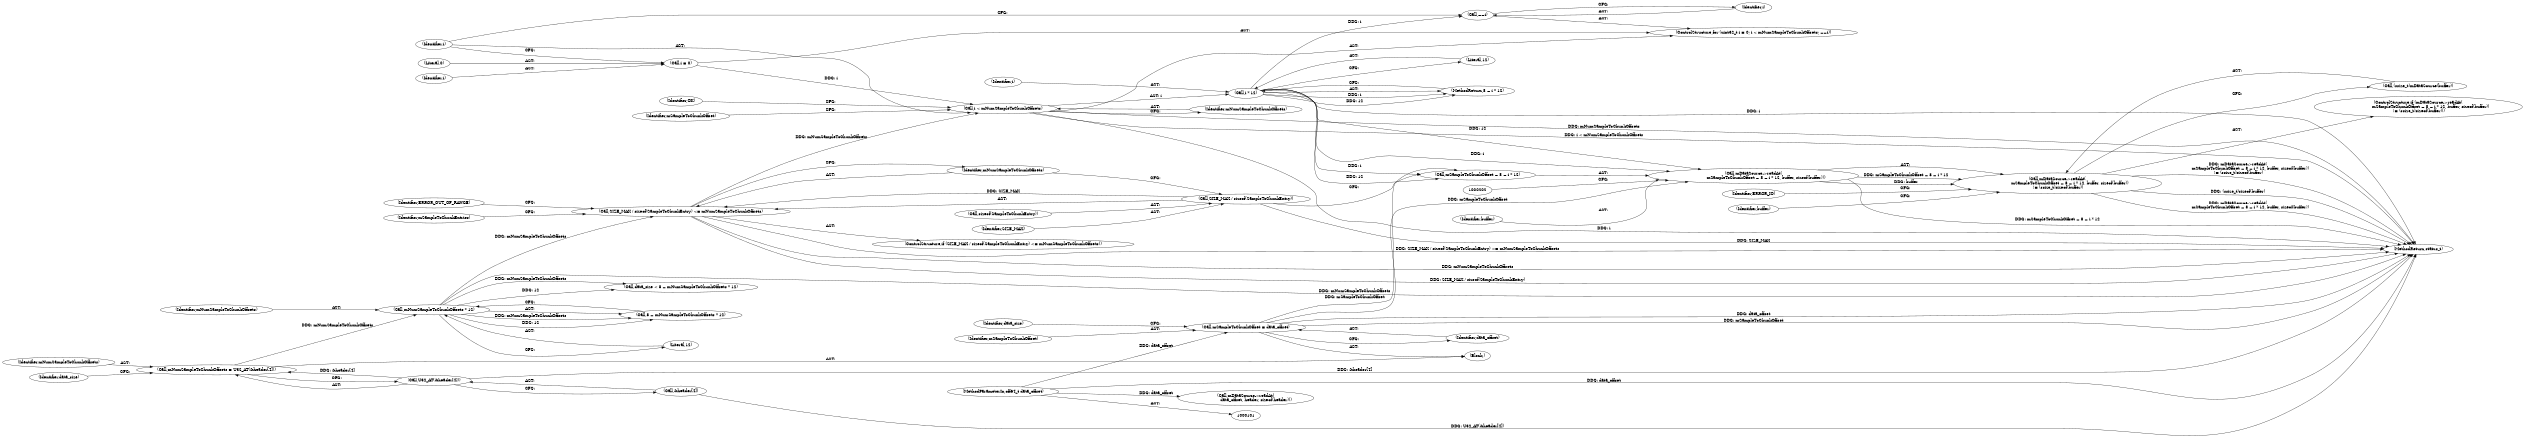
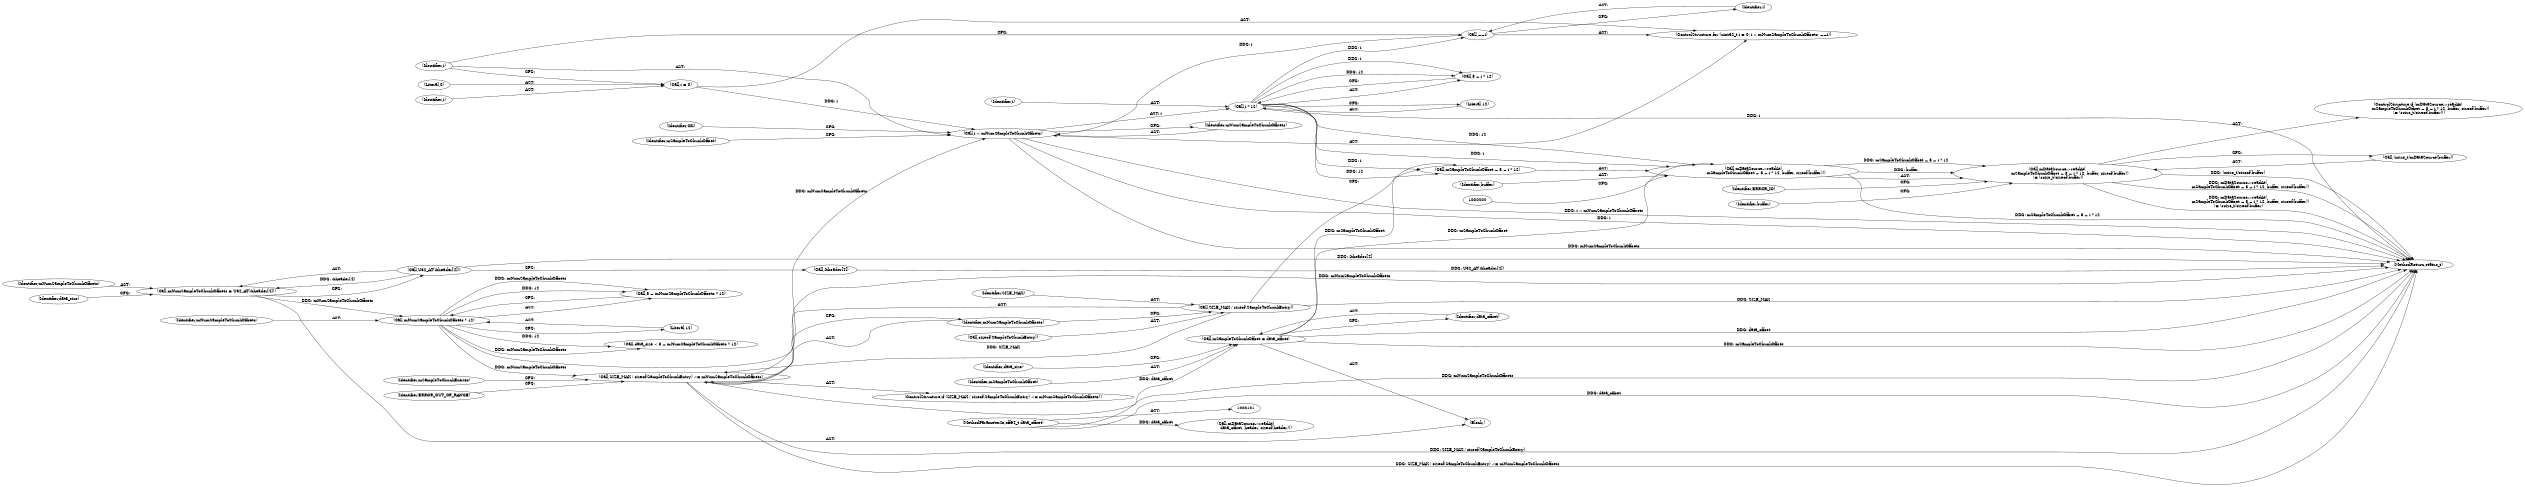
  digraph {
    rankdir=LR
    n1 [label="(Call,mDataSource->readAt(\n                    mSampleToChunkOffset + 8 + i * 12, buffer, sizeof(buffer))\n != (ssize_t)sizeof(buffer))"]
    n2 [label="(Call,(ssize_t)mDataSource(buffer))"]
    n3 [label="(MethodReturn,status_t)"]
    n4 [label="(ControlStructure,if (mDataSource->readAt(\n                    mSampleToChunkOffset + 8 + i * 12, buffer, sizeof(buffer))\n != (ssize_t)sizeof(buffer)))"]
    n5 [label="(Call,mDataSource->readAt(\n                    mSampleToChunkOffset + 8 + i * 12, buffer, sizeof(buffer)))"]
    n6 [label="(Call,mSampleToChunkOffset = data_offset)"]
    n7 [label="(Block,)"]
    n8 [label="(Call,mSampleToChunkOffset + 8 + i * 12)"]
    n9 [label="(Identifier,data_offset)"]
    n10 [label="(MethodParameterIn,off64_t data_offset)"]
    n11 [label="(Call,mDataSource->readAt(\n                data_offset, header, sizeof(header)))"]
    1000101
    n13 [label="(Call,i * 12)"]
    n14 [label="(Call,++i)"]
    n15 [label="(Literal,12)"]
-   n16 [label="(MethodReturn,8 + i * 12)"]
+   n16 [label="(Call,8 + i * 12)"]
    n17 [label="(Call,i < mNumSampleToChunkOffsets)"]
    n18 [label="(ControlStructure,for (uint32_t i = 0; i < mNumSampleToChunkOffsets; ++i))"]
    n19 [label="(Identifier,i)"]
    n20 [label="(Identifier,mNumSampleToChunkOffsets)"]
    n21 [label="(Call,i = 0)"]
    n22 [label="(Literal,0)"]
    n23 [label="(Call,SIZE_MAX / sizeof(SampleToChunkEntry) <= mNumSampleToChunkOffsets)"]
    n24 [label="(ControlStructure,if (SIZE_MAX / sizeof(SampleToChunkEntry) <= mNumSampleToChunkOffsets))"]
    n25 [label="(Identifier,mNumSampleToChunkOffsets)"]
    n26 [label="(Call,SIZE_MAX / sizeof(SampleToChunkEntry))"]
    n27 [label="(Call,sizeof(SampleToChunkEntry))"]
    n28 [label="(Call,mNumSampleToChunkOffsets * 12)"]
    n29 [label="(Call,8 + mNumSampleToChunkOffsets * 12)"]
    n30 [label="(Literal,12)"]
    n31 [label="(Call,data_size < 8 + mNumSampleToChunkOffsets * 12)"]
    n32 [label="(Call,mNumSampleToChunkOffsets = U32_AT(&header[4]))"]
    n33 [label="(Call,U32_AT(&header[4]))"]
    n34 [label="(Call,&header[4])"]
    n35 [label="(Identifier,SIZE_MAX)"]
    n36 [label="(Identifier,OK)"]
    n37 [label="(Identifier,buffer)"]
    n38 [label="(Identifier,mNumSampleToChunkOffsets)"]
    n39 [label="(Identifier,mNumSampleToChunkOffsets)"]
    n40 [label="(Identifier,i)"]
    n41 [label="(Identifier,buffer)"]
    n42 [label="(Identifier,mSampleToChunkOffset)"]
    n43 [label="(Identifier,data_size)"]
    n44 [label="(Identifier,i)"]
    n45 [label="(Identifier,mSampleToChunkOffset)"]
    n46 [label="(Identifier,i)"]
    n47 [label="(Identifier,mSampleToChunkEntries)"]
    n48 [label="(Identifier,ERROR_IO)"]
    n49 [label="(Identifier,ERROR_OUT_OF_RANGE)"]
    n50 [label="(Identifier,data_size)"]
    1000202
    n1 -> n2 [label="CFG: "]
    n1 -> n3 [label="DDG: (ssize_t)sizeof(buffer)"]
    n1 -> n3 [label="DDG: mDataSource->readAt(\n                    mSampleToChunkOffset + 8 + i * 12, buffer, sizeof(buffer))"]
    n1 -> n3 [label="DDG: mDataSource->readAt(\n                    mSampleToChunkOffset + 8 + i * 12, buffer, sizeof(buffer))\n != (ssize_t)sizeof(buffer)"]
    n1 -> n4 [label="AST: "]
    n2 -> n1 [label="AST: "]
    n5 -> n1 [label="AST: "]
    n5 -> n1 [label="DDG: mSampleToChunkOffset + 8 + i * 12"]
    n5 -> n1 [label="DDG: buffer"]
    n5 -> n3 [label="DDG: mSampleToChunkOffset + 8 + i * 12"]
    n6 -> n3 [label="DDG: data_offset"]
    n6 -> n3 [label="DDG: mSampleToChunkOffset"]
    n6 -> n5 [label="DDG: mSampleToChunkOffset"]
    n6 -> n7 [label="AST: "]
    n6 -> n8 [label="DDG: mSampleToChunkOffset"]
    n6 -> n9 [label="CFG: "]
    n8 -> n5 [label="AST: "]
    n9 -> n6 [label="AST: "]
    n10 -> n3 [label="DDG: data_offset"]
    n10 -> n6 [label="DDG: data_offset"]
    n10 -> n11 [label="DDG: data_offset"]
    n10 -> 1000101 [label="AST: "]
    n13 -> n3 [label="DDG: i"]
    n13 -> n5 [label="DDG: i"]
    n13 -> n5 [label="DDG: 12"]
    n13 -> n8 [label="DDG: i"]
    n13 -> n8 [label="DDG: 12"]
    n13 -> n14 [label="DDG: i"]
    n13 -> n15 [label="CFG: "]
    n13 -> n16 [label="AST: "]
    n13 -> n16 [label="DDG: i"]
    n13 -> n16 [label="DDG: 12"]
+   n14 -> n17 [label="DDG: i"]
    n14 -> n18 [label="AST: "]
    n14 -> n19 [label="CFG: "]
    n15 -> n13 [label="AST: "]
    n16 -> n13 [label="CFG: "]
    n17 -> n3 [label="DDG: i < mNumSampleToChunkOffsets"]
    n17 -> n3 [label="DDG: i"]
    n17 -> n3 [label="DDG: mNumSampleToChunkOffsets"]
    n17 -> n13 [label="AST: i"]
    n17 -> n18 [label="AST: "]
    n17 -> n20 [label="CFG: "]
    n19 -> n14 [label="AST: "]
    n20 -> n17 [label="AST: "]
    n21 -> n17 [label="DDG: i"]
    n21 -> n18 [label="AST: "]
    n22 -> n21 [label="AST: "]
    n23 -> n3 [label="DDG: SIZE_MAX / sizeof(SampleToChunkEntry) <= mNumSampleToChunkOffsets"]
    n23 -> n3 [label="DDG: mNumSampleToChunkOffsets"]
    n23 -> n3 [label="DDG: SIZE_MAX / sizeof(SampleToChunkEntry)"]
    n23 -> n17 [label="DDG: mNumSampleToChunkOffsets"]
    n23 -> n24 [label="AST: "]
    n23 -> n25 [label="CFG: "]
    n25 -> n23 [label="AST: "]
    n25 -> n26 [label="CFG: "]
    n26 -> n3 [label="DDG: SIZE_MAX"]
    n26 -> n8 [label="CFG: "]
    n26 -> n23 [label="AST: "]
    n26 -> n23 [label="DDG: SIZE_MAX"]
    n27 -> n26 [label="AST: "]
    n28 -> n3 [label="DDG: mNumSampleToChunkOffsets"]
    n28 -> n23 [label="DDG: mNumSampleToChunkOffsets"]
    n28 -> n29 [label="AST: "]
    n28 -> n29 [label="DDG: mNumSampleToChunkOffsets"]
    n28 -> n29 [label="DDG: 12"]
    n28 -> n30 [label="CFG: "]
    n28 -> n31 [label="DDG: mNumSampleToChunkOffsets"]
    n28 -> n31 [label="DDG: 12"]
    n29 -> n28 [label="CFG: "]
    n30 -> n28 [label="AST: "]
    n32 -> n7 [label="AST: "]
    n32 -> n28 [label="DDG: mNumSampleToChunkOffsets"]
    n32 -> n33 [label="CFG: "]
    n33 -> n3 [label="DDG: &header[4]"]
    n33 -> n32 [label="AST: "]
    n33 -> n32 [label="DDG: &header[4]"]
    n33 -> n34 [label="CFG: "]
    n34 -> n3 [label="DDG: U32_AT(&header[4])"]
-   n34 -> n33 [label="AST: "]
    n35 -> n26 [label="AST: "]
    n36 -> n17 [label="CFG: "]
    n37 -> n5 [label="AST: "]
    n38 -> n28 [label="AST: "]
    n39 -> n32 [label="AST: "]
    n40 -> n21 [label="AST: "]
    n41 -> n1 [label="CFG: "]
    n42 -> n17 [label="CFG: "]
    n43 -> n32 [label="CFG: "]
    n44 -> n13 [label="AST: "]
    n45 -> n6 [label="AST: "]
    n46 -> n14 [label="CFG: "]
    n46 -> n17 [label="AST: "]
    n46 -> n21 [label="CFG: "]
    n47 -> n23 [label="CFG: "]
    n48 -> n1 [label="CFG: "]
    n49 -> n23 [label="CFG: "]
    n50 -> n6 [label="CFG: "]
    1000202 -> n5 [label="CFG: "]
  }
